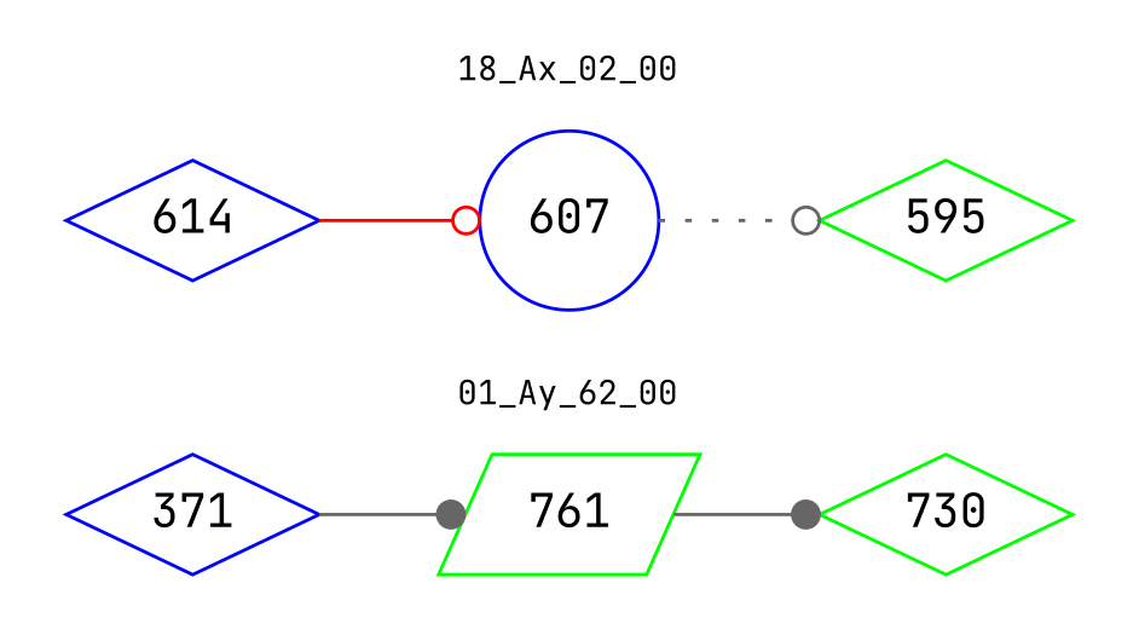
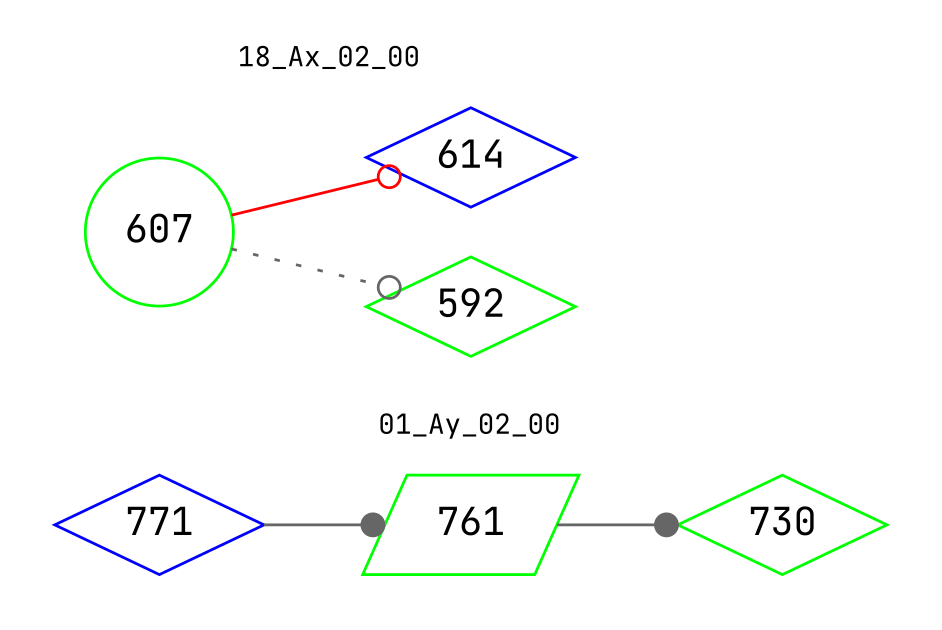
  digraph {
    fontname="JetBrains Mono"
    rankdir=LR
    node [color=green fontname="JetBrains Mono" shape=diamond]
    edge [arrowhead=dot color=gray40 fontname="JetBrains Mono" style=solid]
    n1 [label=761 shape=parallelogram]
    n2 [label=730]
-   n3 [color=blue label=371]
-   n4 [color=blue label=607 shape=circle]
-   n5 [label=595]
+   n3 [color=blue label=771]
+   n4 [label=607 shape=circle]
+   n5 [label=592]
    n6 [color=blue label=614]
    subgraph cluster_1 {
      color=white
      fontsize=10
-     label="01_Ay_62_00"
+     label="01_Ay_02_00"
      n1
      n2
      n3
    }
    subgraph cluster_2 {
      color=white
      fontsize=10
      label="18_Ax_02_00"
      n4
      n5
      n6
    }
    n1 -> n2
    n3 -> n1
    n4 -> n5 [arrowhead=odot style=dotted]
-   n6 -> n4 [arrowhead=odot color=red]
+   n4 -> n6 [arrowhead=odot color=red]
  }
